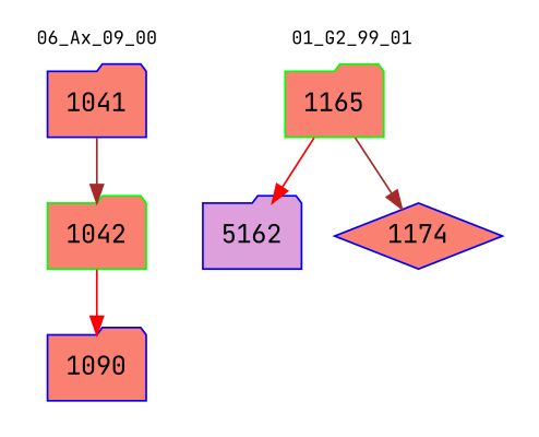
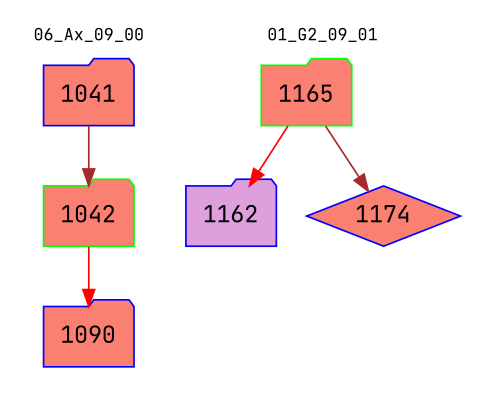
  digraph {
    fontname="JetBrains Mono"
    node [color=blue fillcolor=salmon fontname="JetBrains Mono" shape=folder style=filled]
    edge [color=red fontname="JetBrains Mono"]
    n1 [color=green label=1042]
    n2 [label=1041]
    n3 [label=1090]
    n4 [color=green label=1165]
-   n5 [fillcolor=plum label=5162]
+   n5 [fillcolor=plum label=1162]
    n6 [label=1174 shape=diamond]
    subgraph cluster_1 {
      color=white
      fontsize=10
      label="06_Ax_09_00"
      n1
      n2
      n3
    }
    subgraph cluster_2 {
      color=white
      fontsize=10
-     label="01_G2_99_01"
+     label="01_G2_09_01"
      n4
      n5
      n6
    }
    n1 -> n3
    n2 -> n1 [color=brown]
    n4 -> n5
    n4 -> n6 [color=brown]
  }
